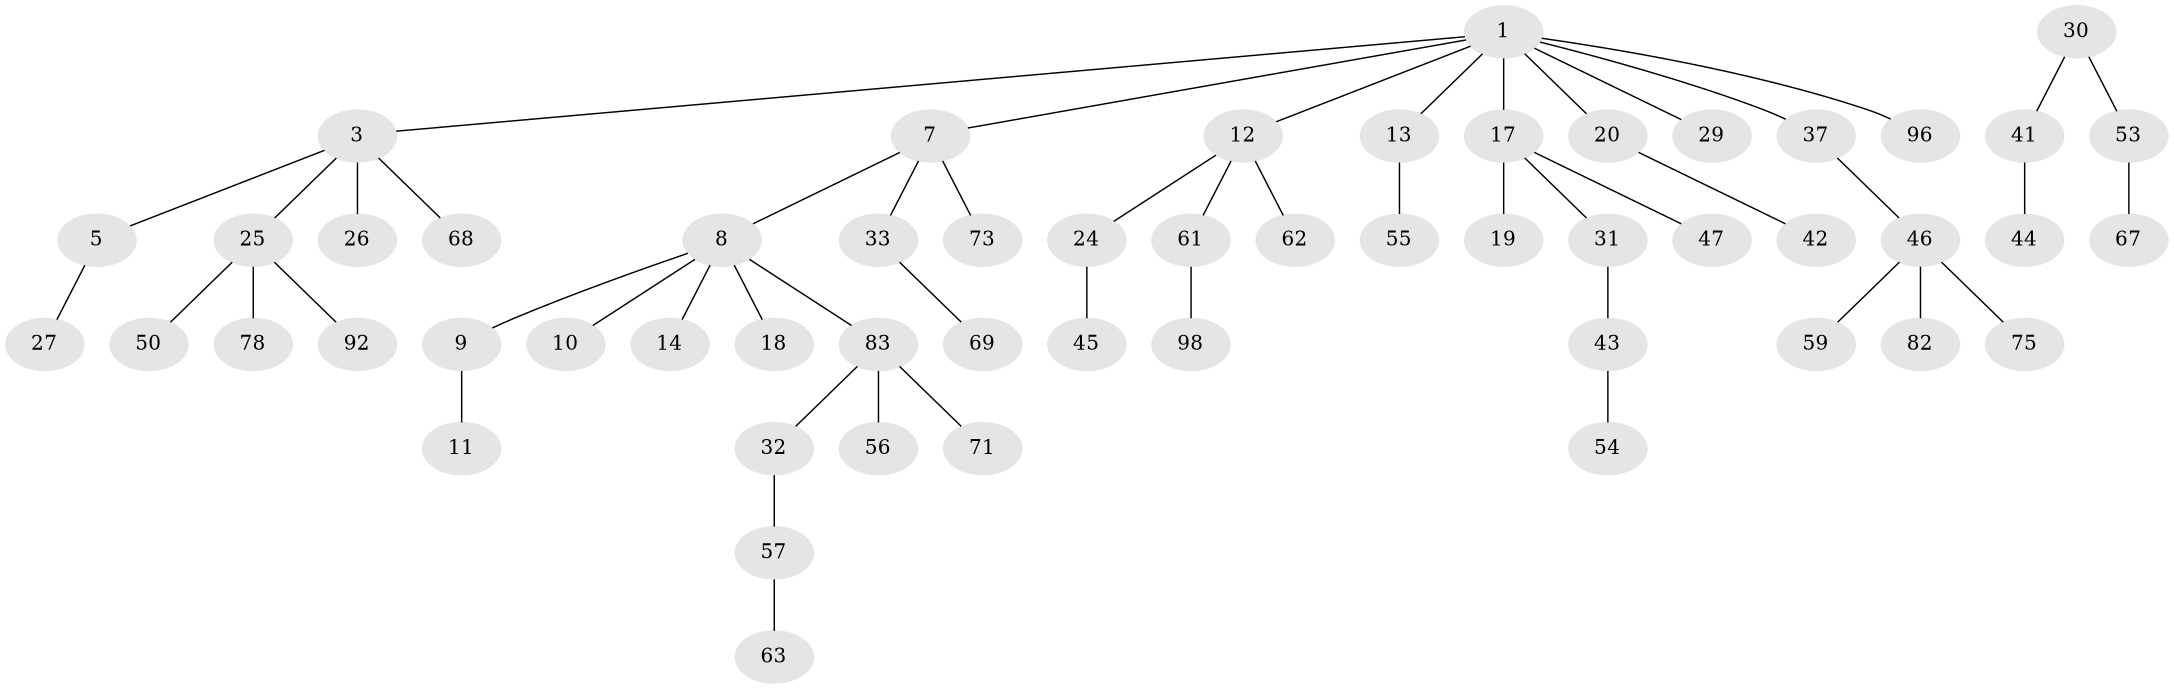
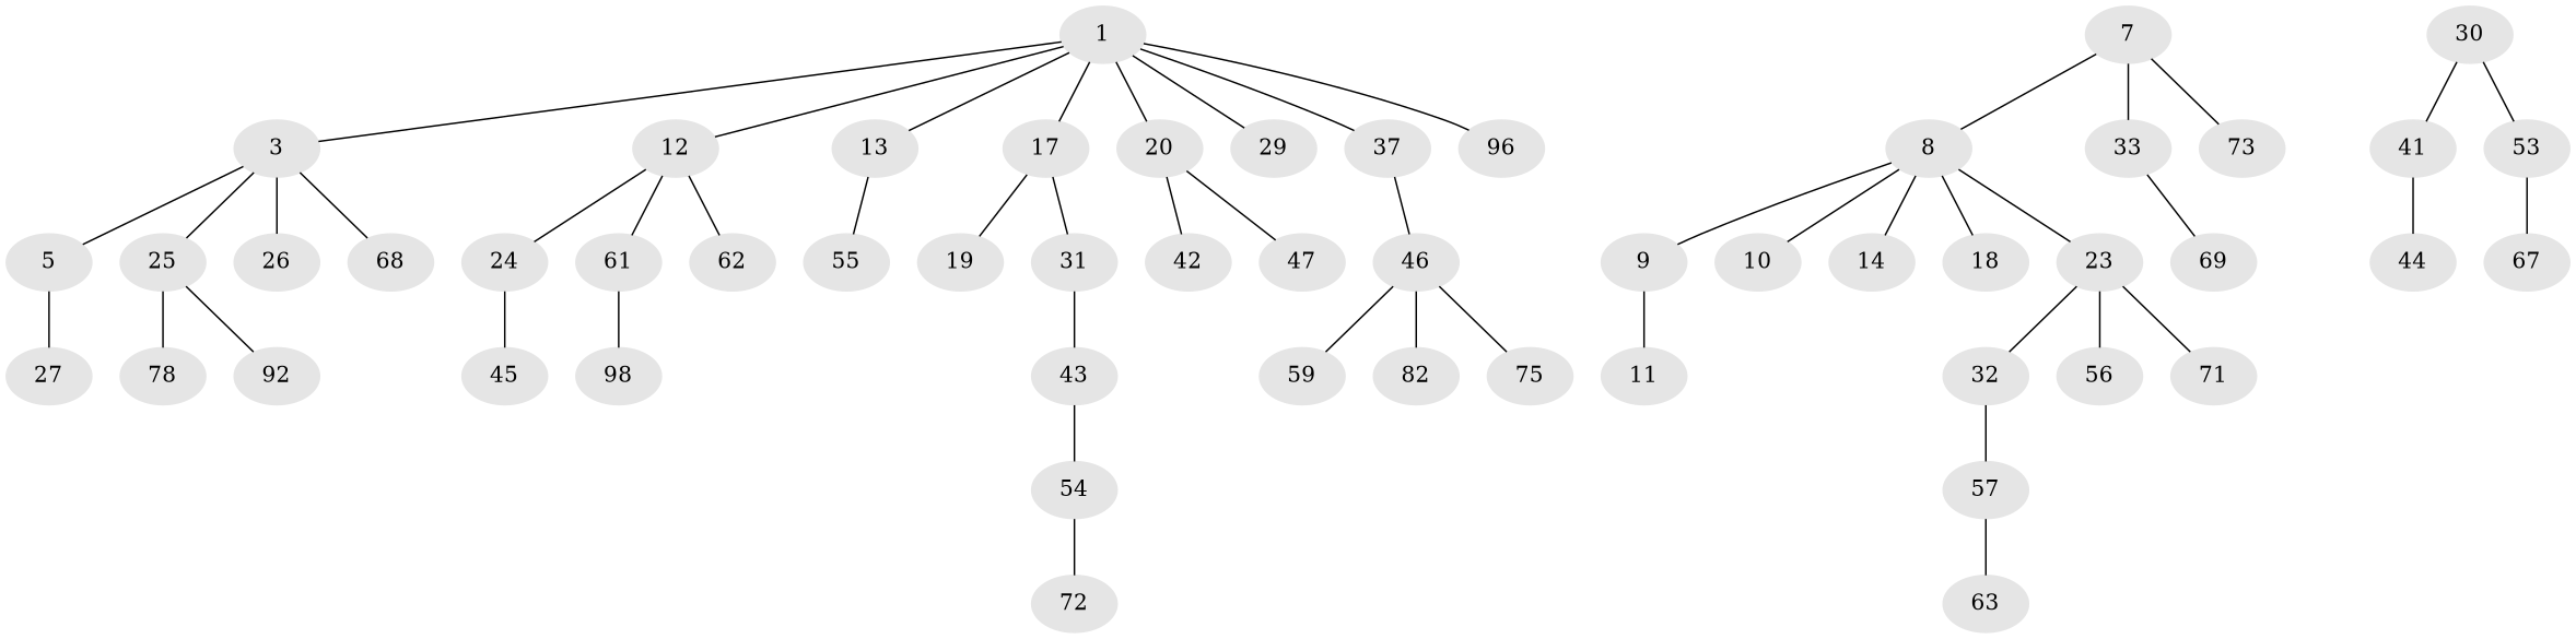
  graph {
    node [color=gray90 style=filled]
    1 [super="+2+4"]
    3 [super="+65"]
    7
    12 [super="+21"]
    13 [super="+102"]
    17
    20 [super="+22+36"]
    29 [super="+60+75+91+112+80+40"]
    37
    96
    5 [super="+58+16"]
    25
    26 [super="+52+39+86"]
    68
    8
    33 [super="+34"]
    73
    24
    61 [super="+70"]
    62
    55
    19
    31 [super="+35+49"]
    42 [super="+51"]
    47
    46
    27 [super="+101"]
-   50
    78 [super="+110"]
    n30 [label=92]
    30 [super="+104"]
    41
    53
    9 [super="+77"]
    10 [super="+87"]
    14
    18 [super="+76"]
-   23 [super="+28+84+99" label=83]
+   23 [super="+28+84+99"]
    69 [super="+103"]
    11 [super="+79"]
    32 [super="+38+48"]
    56
    71
    45
    98
    43
    57 [super="+97+105"]
    44
    67
    54
    63
    59
    82
    n54 [label=75]
+   72
    1 -- 3
-   1 -- 7
    1 -- 12
    1 -- 13
    1 -- 17
    1 -- 20
    1 -- 29
    1 -- 37
    1 -- 96
    3 -- 5
    3 -- 25
    3 -- 26
    3 -- 68
    7 -- 8
    7 -- 33
    7 -- 73
    12 -- 24
    12 -- 61
    12 -- 62
    13 -- 55
    17 -- 19
    17 -- 31
    20 -- 42
-   17 -- 47
+   20 -- 47
    37 -- 46
    5 -- 27
-   25 -- 50
    25 -- 78
    25 -- n30
    8 -- 9
    8 -- 10
    8 -- 14
    8 -- 18
    8 -- 23
    33 -- 69
    24 -- 45
    61 -- 98
    31 -- 43
    46 -- 59
    46 -- 82
    46 -- n54
    30 -- 41
    30 -- 53
    41 -- 44
    53 -- 67
    9 -- 11
    23 -- 32
    23 -- 56
    23 -- 71
    32 -- 57
    43 -- 54
    57 -- 63
+   54 -- 72
  }
